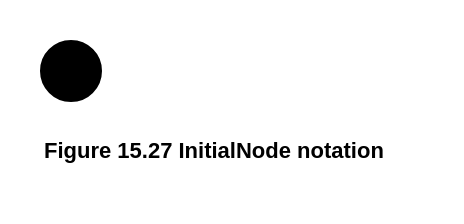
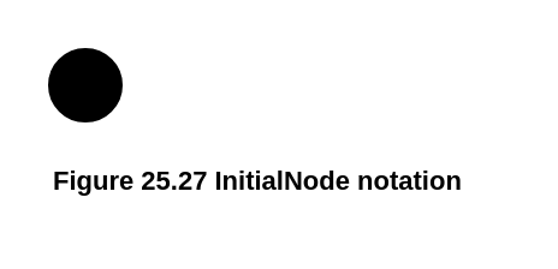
  <mxCell id="0" />
  <mxCell id="1" parent="0" />
  <mxCell id="2" value="" style="ellipse;fillColor=strokeColor;html=1;" parent="1" vertex="1"><mxGeometry width="30" height="30" as="geometry" x="20" y="20" /></mxCell>
- <mxCell id="3" value="&lt;b&gt;Figure 15.27 InitialNode notation&lt;/b&gt;" style="text;html=1;align=left;verticalAlign=middle;resizable=0;points=[];autosize=1;strokeColor=none;fillColor=none;fontSize=11;fontFamily=Helvetica;fontColor=default;" parent="1" vertex="1"><mxGeometry y="60" width="190" height="30" as="geometry" x="20" /></mxCell>
+ <mxCell id="3" value="&lt;b&gt;Figure 25.27 InitialNode notation&lt;/b&gt;" style="text;html=1;align=left;verticalAlign=middle;resizable=0;points=[];autosize=1;strokeColor=none;fillColor=none;fontSize=11;fontFamily=Helvetica;fontColor=default;" parent="1" vertex="1"><mxGeometry y="60" width="190" height="30" as="geometry" x="20" /></mxCell>
